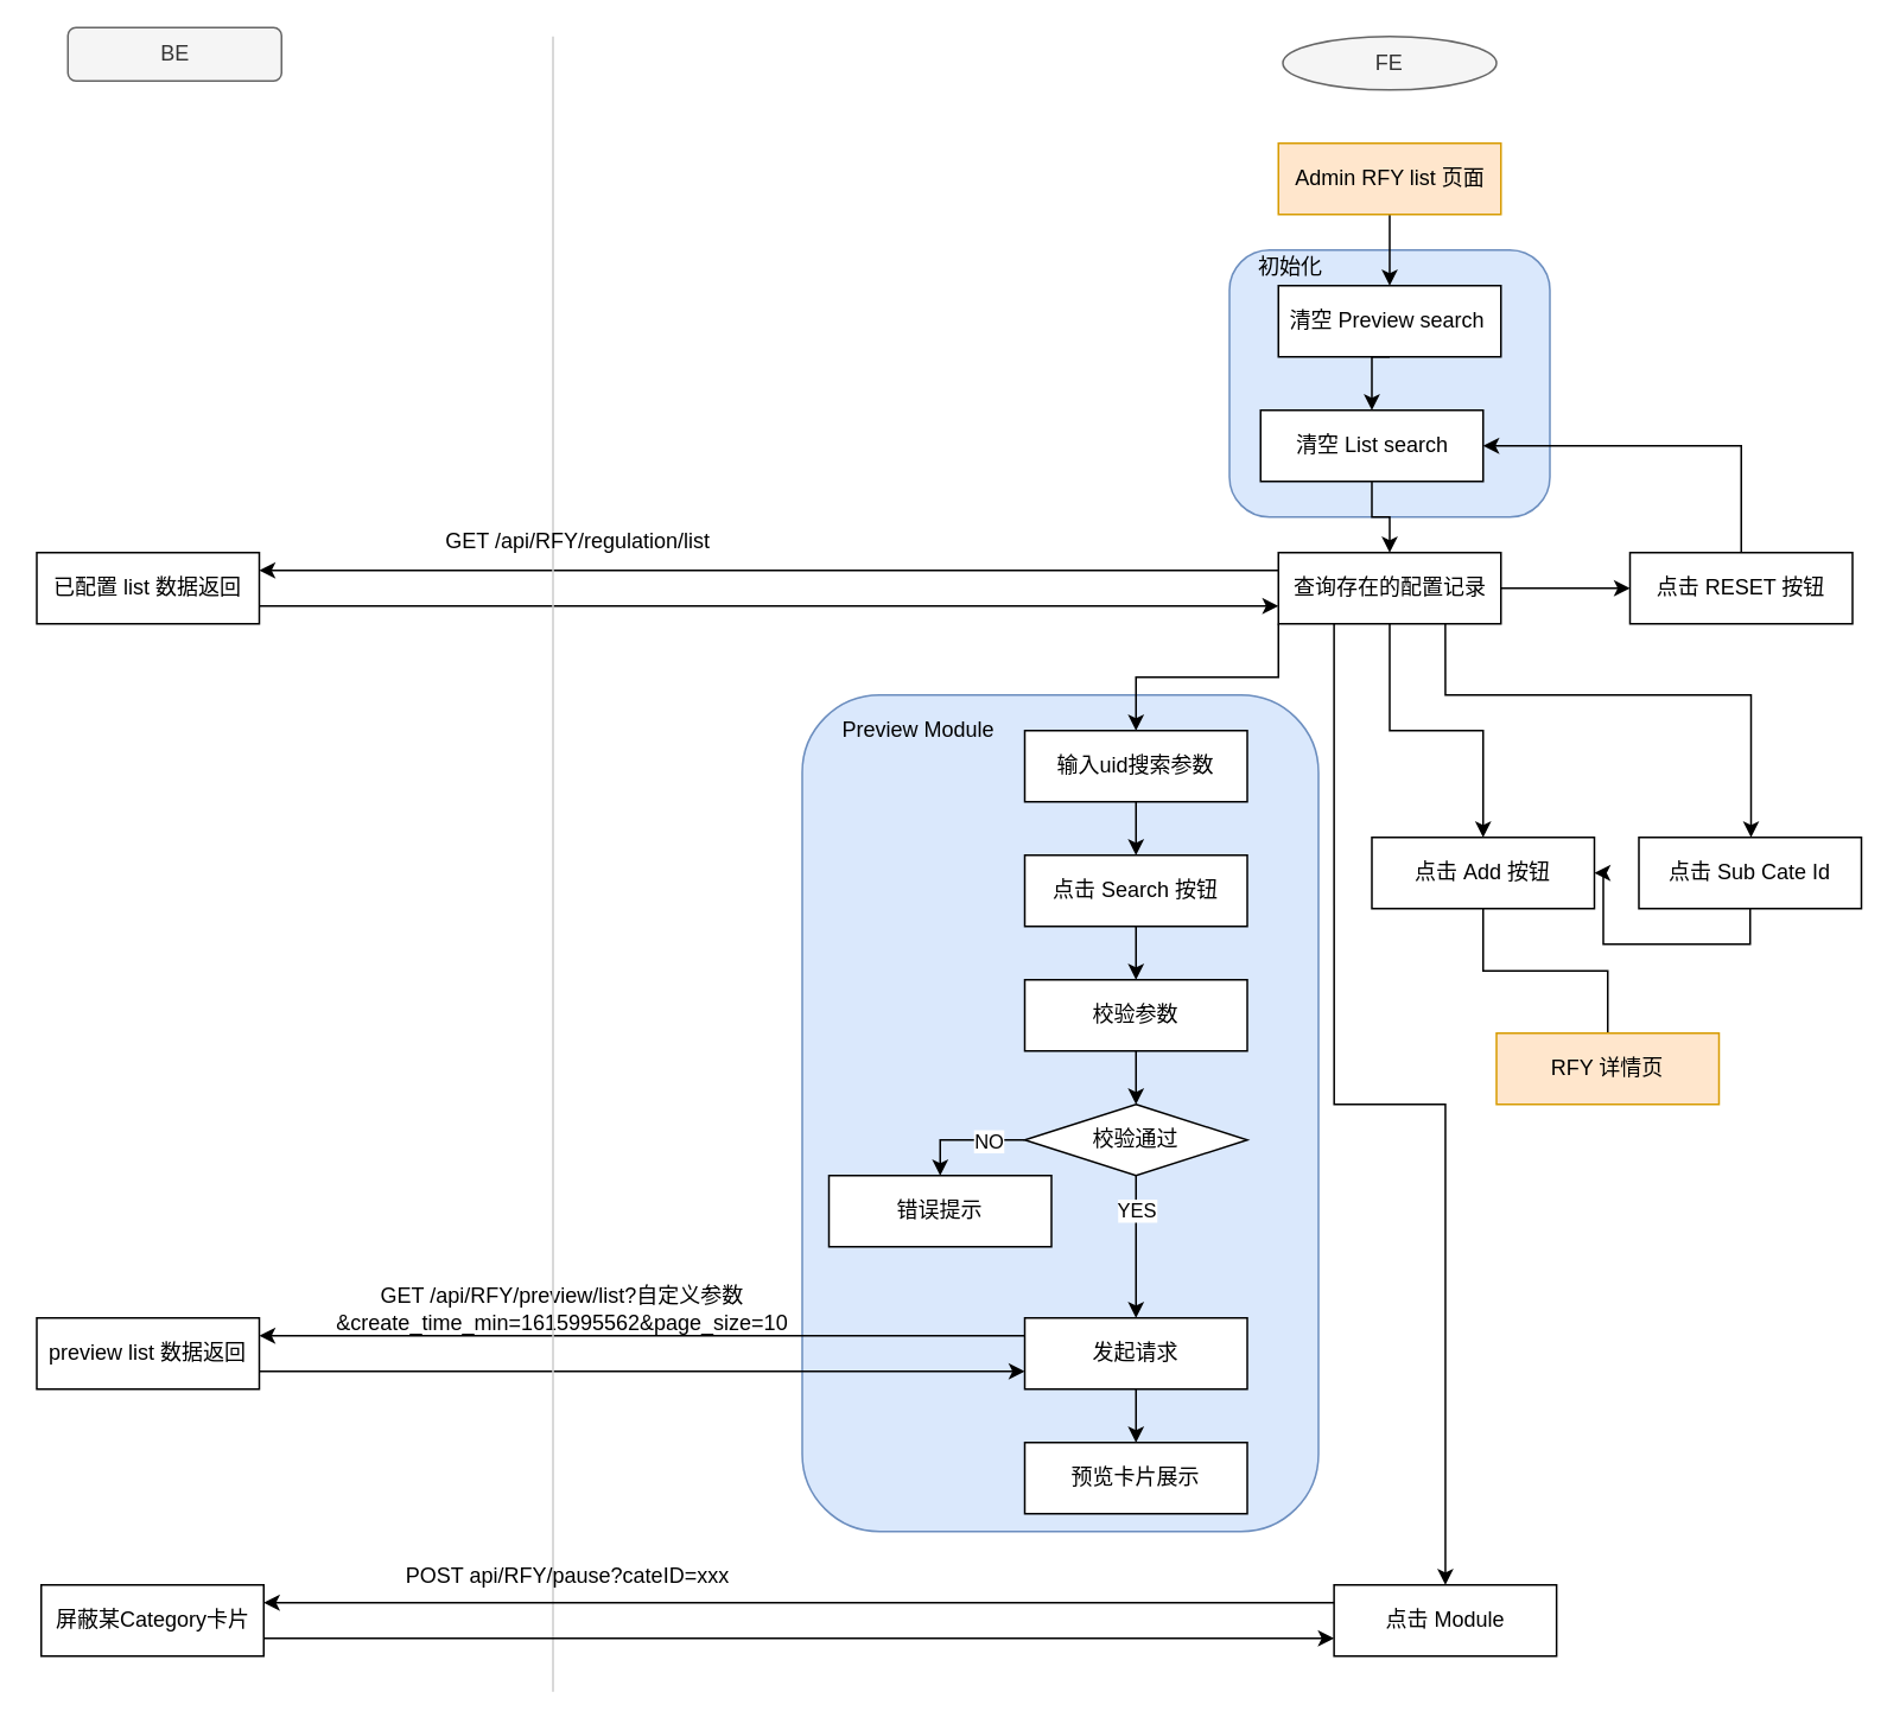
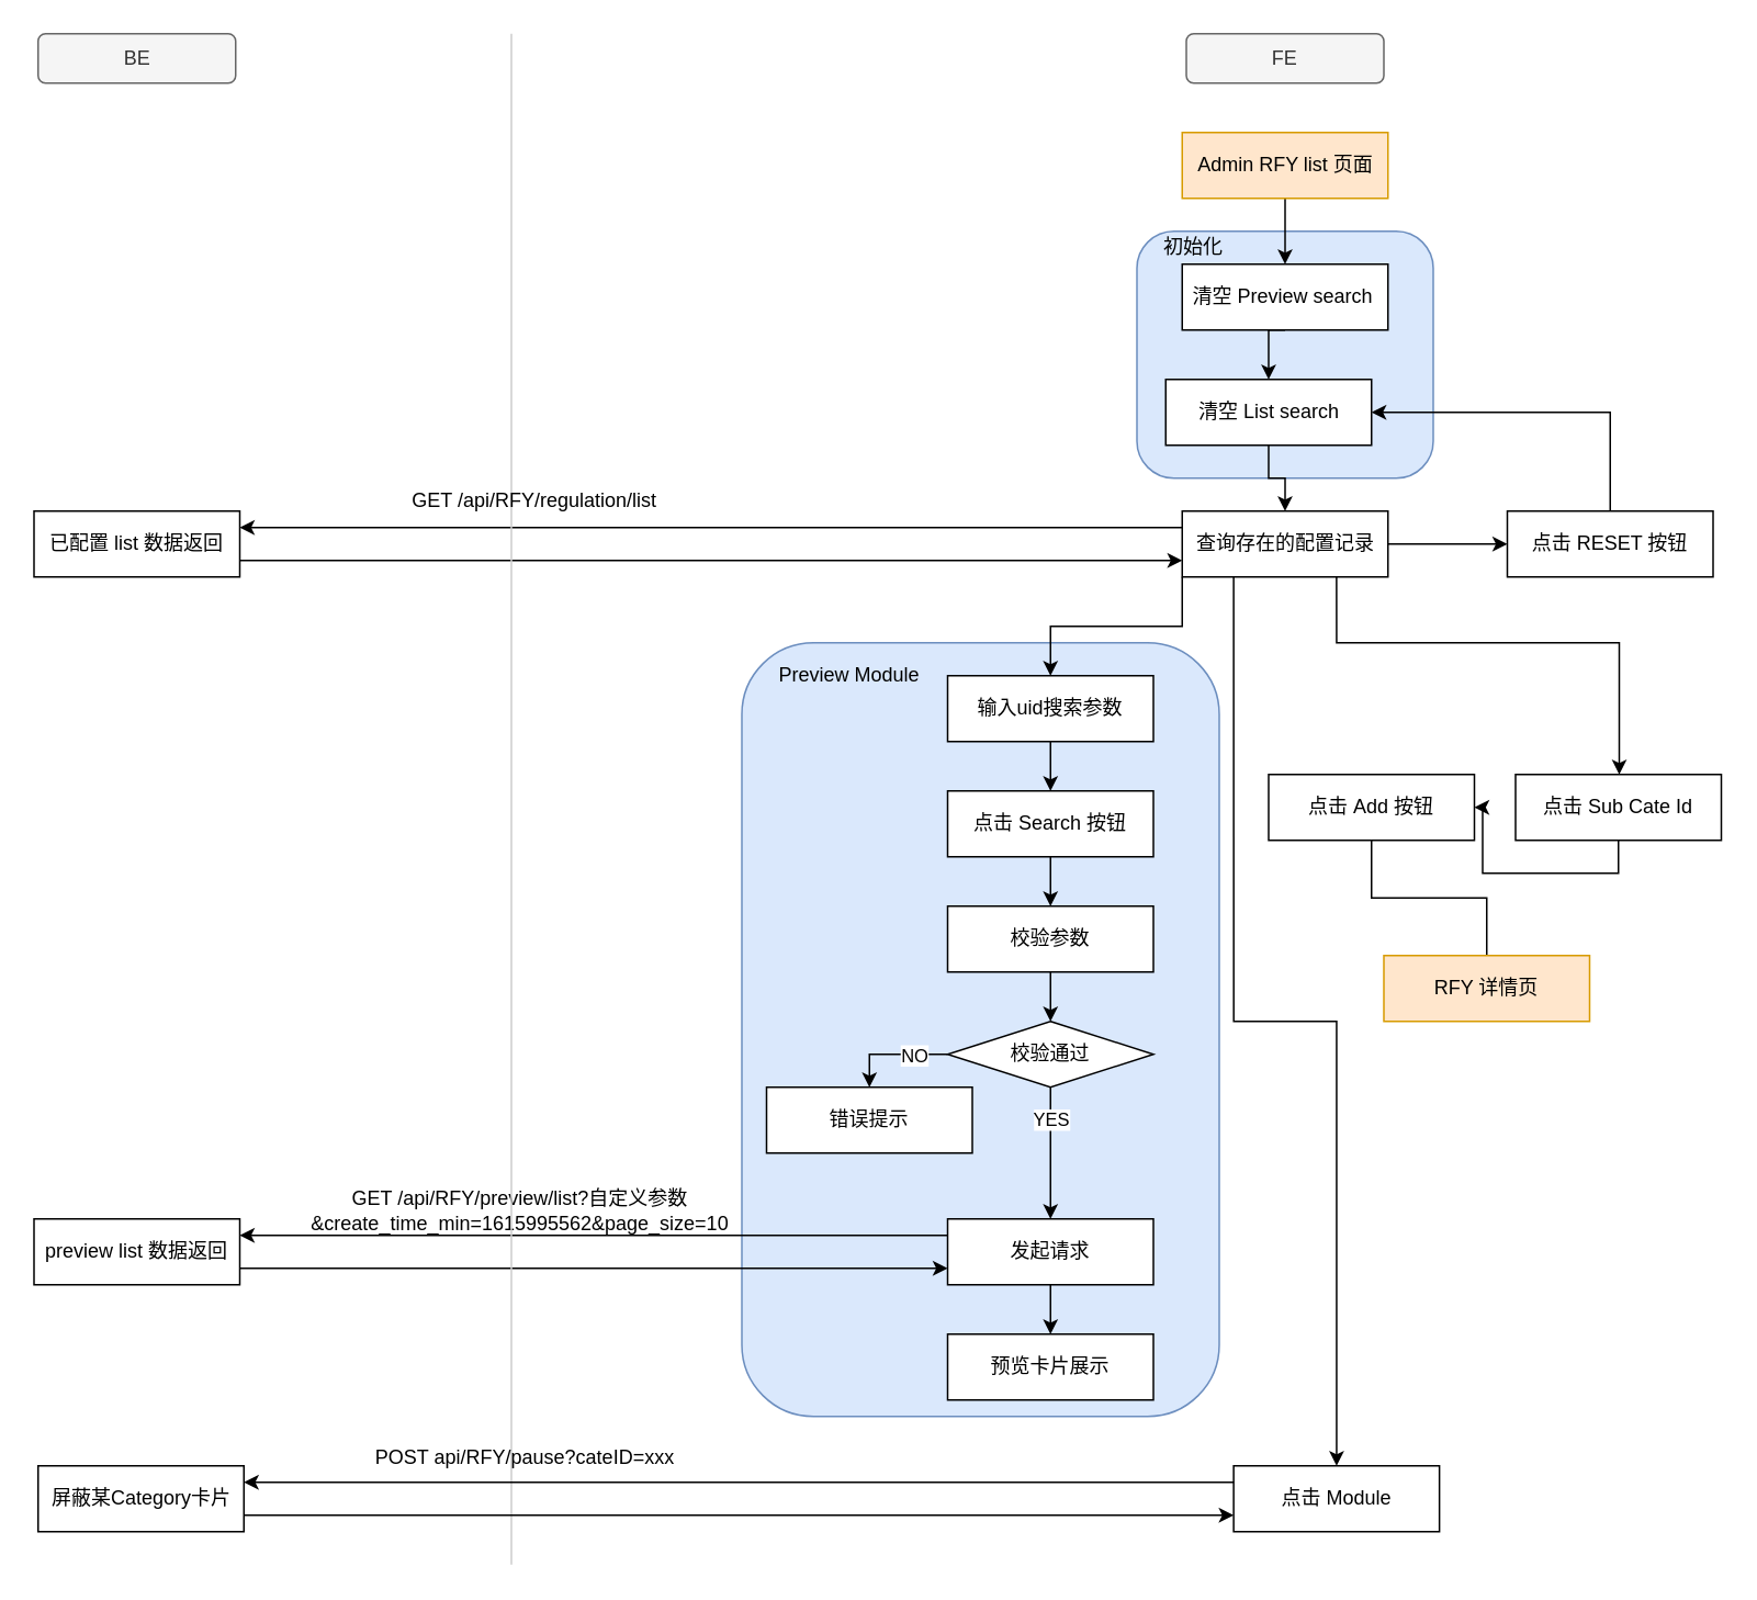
  <mxCell id="0" />
  <mxCell id="1" parent="0" />
  <mxCell id="2" value="" style="rounded=1;whiteSpace=wrap;html=1;fillColor=#dae8fc;strokeColor=#6c8ebf;" vertex="1" parent="1"><mxGeometry x="690" y="140" width="180" height="150" as="geometry" /></mxCell>
  <mxCell id="3" value="" style="rounded=1;whiteSpace=wrap;html=1;fillColor=#dae8fc;strokeColor=#6c8ebf;" vertex="1" parent="1"><mxGeometry x="450" y="390" width="290" height="470" as="geometry" /></mxCell>
  <mxCell id="4" style="edgeStyle=orthogonalEdgeStyle;rounded=0;orthogonalLoop=1;jettySize=auto;html=1;exitX=0.5;exitY=1;exitDx=0;exitDy=0;entryX=0.5;entryY=0;entryDx=0;entryDy=0;" edge="1" parent="1" source="5" target="11"><mxGeometry relative="1" as="geometry" /></mxCell>
  <mxCell id="5" value="Admin RFY list 页面" style="rounded=0;whiteSpace=wrap;html=1;fillColor=#ffe6cc;strokeColor=#d79b00;" vertex="1" parent="1"><mxGeometry x="717.5" y="80" width="125" height="40" as="geometry" /></mxCell>
- <mxCell id="6" value="BE" style="rounded=1;whiteSpace=wrap;html=1;fillColor=#f5f5f5;strokeColor=#666666;fontColor=#333333;" vertex="1" parent="1"><mxGeometry x="37.5" y="15" width="120" height="30" as="geometry" /></mxCell>
- <mxCell id="7" value="FE" style="ellipse;whiteSpace=wrap;html=1;fillColor=#f5f5f5;strokeColor=#666666;fontColor=#333333;" vertex="1" parent="1"><mxGeometry x="720" y="20" width="120" height="30" as="geometry" /></mxCell>
+ <mxCell id="6" value="BE" style="rounded=1;whiteSpace=wrap;html=1;fillColor=#f5f5f5;strokeColor=#666666;fontColor=#333333;" vertex="1" parent="1"><mxGeometry x="22.5" y="20" width="120" height="30" as="geometry" /></mxCell>
+ <mxCell id="7" value="FE" style="rounded=1;whiteSpace=wrap;html=1;fillColor=#f5f5f5;strokeColor=#666666;fontColor=#333333;" vertex="1" parent="1"><mxGeometry x="720" y="20" width="120" height="30" as="geometry" /></mxCell>
  <mxCell id="8" style="edgeStyle=orthogonalEdgeStyle;rounded=0;orthogonalLoop=1;jettySize=auto;html=1;exitX=1;exitY=0.75;exitDx=0;exitDy=0;entryX=0;entryY=0.75;entryDx=0;entryDy=0;" edge="1" parent="1" source="9" target="19"><mxGeometry relative="1" as="geometry"><mxPoint x="717.5" y="345" as="targetPoint" /></mxGeometry></mxCell>
  <mxCell id="9" value="已配置 list 数据返回" style="rounded=0;whiteSpace=wrap;html=1;" vertex="1" parent="1"><mxGeometry x="20" y="310" width="125" height="40" as="geometry" /></mxCell>
  <mxCell id="10" style="edgeStyle=orthogonalEdgeStyle;rounded=0;orthogonalLoop=1;jettySize=auto;html=1;exitX=0.5;exitY=1;exitDx=0;exitDy=0;entryX=0.5;entryY=0;entryDx=0;entryDy=0;" edge="1" parent="1" source="11" target="13"><mxGeometry relative="1" as="geometry" /></mxCell>
  <mxCell id="11" value="清空 Preview search&amp;nbsp;" style="rounded=0;whiteSpace=wrap;html=1;" vertex="1" parent="1"><mxGeometry x="717.5" y="160" width="125" height="40" as="geometry" /></mxCell>
  <mxCell id="12" style="edgeStyle=orthogonalEdgeStyle;rounded=0;orthogonalLoop=1;jettySize=auto;html=1;exitX=0.5;exitY=1;exitDx=0;exitDy=0;" edge="1" parent="1" source="13" target="19"><mxGeometry relative="1" as="geometry" /></mxCell>
  <mxCell id="13" value="清空 List search" style="rounded=0;whiteSpace=wrap;html=1;" vertex="1" parent="1"><mxGeometry x="707.5" y="230" width="125" height="40" as="geometry" /></mxCell>
  <mxCell id="14" style="edgeStyle=orthogonalEdgeStyle;rounded=0;jumpStyle=arc;orthogonalLoop=1;jettySize=auto;html=1;exitX=0;exitY=1;exitDx=0;exitDy=0;" edge="1" parent="1" source="19" target="23"><mxGeometry relative="1" as="geometry" /></mxCell>
  <mxCell id="15" style="edgeStyle=orthogonalEdgeStyle;rounded=0;jumpStyle=arc;orthogonalLoop=1;jettySize=auto;html=1;exitX=0.25;exitY=1;exitDx=0;exitDy=0;" edge="1" parent="1" source="19" target="51"><mxGeometry relative="1" as="geometry" /></mxCell>
  <mxCell id="16" style="edgeStyle=orthogonalEdgeStyle;rounded=0;jumpStyle=arc;orthogonalLoop=1;jettySize=auto;html=1;exitX=1;exitY=0.5;exitDx=0;exitDy=0;entryX=0;entryY=0.5;entryDx=0;entryDy=0;" edge="1" parent="1" source="19" target="33"><mxGeometry relative="1" as="geometry" /></mxCell>
- <mxCell id="17" style="edgeStyle=orthogonalEdgeStyle;rounded=0;jumpStyle=arc;orthogonalLoop=1;jettySize=auto;html=1;exitX=0.5;exitY=1;exitDx=0;exitDy=0;" edge="1" parent="1" source="19" target="37"><mxGeometry relative="1" as="geometry" /></mxCell>
  <mxCell id="18" style="edgeStyle=orthogonalEdgeStyle;rounded=0;jumpStyle=arc;orthogonalLoop=1;jettySize=auto;html=1;exitX=0.75;exitY=1;exitDx=0;exitDy=0;" edge="1" parent="1" source="19" target="35"><mxGeometry relative="1" as="geometry"><Array as="points"><mxPoint x="811" y="390" /><mxPoint x="983" y="390" /></Array></mxGeometry></mxCell>
  <mxCell id="19" value="查询存在的配置记录" style="rounded=0;whiteSpace=wrap;html=1;" vertex="1" parent="1"><mxGeometry x="717.5" y="310" width="125" height="40" as="geometry" /></mxCell>
  <mxCell id="20" style="edgeStyle=orthogonalEdgeStyle;rounded=0;orthogonalLoop=1;jettySize=auto;html=1;exitX=0;exitY=0.25;exitDx=0;exitDy=0;entryX=1;entryY=0.25;entryDx=0;entryDy=0;" edge="1" parent="1" source="19" target="9"><mxGeometry relative="1" as="geometry"><mxPoint x="717.5" y="315" as="sourcePoint" /></mxGeometry></mxCell>
  <mxCell id="21" value="初始化" style="text;html=1;align=center;verticalAlign=middle;resizable=0;points=[];autosize=1;strokeColor=none;" vertex="1" parent="1"><mxGeometry x="698.75" y="140" width="50" height="20" as="geometry" /></mxCell>
  <mxCell id="22" style="edgeStyle=orthogonalEdgeStyle;rounded=0;orthogonalLoop=1;jettySize=auto;html=1;exitX=0.5;exitY=1;exitDx=0;exitDy=0;" edge="1" parent="1" source="23" target="25"><mxGeometry relative="1" as="geometry" /></mxCell>
  <mxCell id="23" value="输入uid搜索参数" style="rounded=0;whiteSpace=wrap;html=1;" vertex="1" parent="1"><mxGeometry x="575" y="410" width="125" height="40" as="geometry" /></mxCell>
  <mxCell id="24" style="edgeStyle=orthogonalEdgeStyle;rounded=0;orthogonalLoop=1;jettySize=auto;html=1;exitX=0.5;exitY=1;exitDx=0;exitDy=0;" edge="1" parent="1" source="25" target="27"><mxGeometry relative="1" as="geometry" /></mxCell>
  <mxCell id="25" value="点击 Search 按钮" style="rounded=0;whiteSpace=wrap;html=1;" vertex="1" parent="1"><mxGeometry x="575" y="480" width="125" height="40" as="geometry" /></mxCell>
  <mxCell id="26" style="edgeStyle=orthogonalEdgeStyle;rounded=0;orthogonalLoop=1;jettySize=auto;html=1;exitX=0.5;exitY=1;exitDx=0;exitDy=0;" edge="1" parent="1" source="27" target="41"><mxGeometry relative="1" as="geometry" /></mxCell>
  <mxCell id="27" value="校验参数" style="rounded=0;whiteSpace=wrap;html=1;" vertex="1" parent="1"><mxGeometry x="575" y="550" width="125" height="40" as="geometry" /></mxCell>
  <mxCell id="28" style="edgeStyle=orthogonalEdgeStyle;rounded=0;orthogonalLoop=1;jettySize=auto;html=1;exitX=0;exitY=0.25;exitDx=0;exitDy=0;entryX=1;entryY=0.25;entryDx=0;entryDy=0;" edge="1" parent="1" source="30" target="43"><mxGeometry relative="1" as="geometry" /></mxCell>
  <mxCell id="29" style="edgeStyle=orthogonalEdgeStyle;rounded=0;orthogonalLoop=1;jettySize=auto;html=1;exitX=0.5;exitY=1;exitDx=0;exitDy=0;" edge="1" parent="1" source="30" target="50"><mxGeometry relative="1" as="geometry" /></mxCell>
  <mxCell id="30" value="发起请求" style="rounded=0;whiteSpace=wrap;html=1;" vertex="1" parent="1"><mxGeometry x="575" y="740" width="125" height="40" as="geometry" /></mxCell>
  <mxCell id="31" value="错误提示" style="rounded=0;whiteSpace=wrap;html=1;" vertex="1" parent="1"><mxGeometry x="465" y="660" width="125" height="40" as="geometry" /></mxCell>
  <mxCell id="32" style="edgeStyle=orthogonalEdgeStyle;rounded=0;jumpStyle=arc;orthogonalLoop=1;jettySize=auto;html=1;exitX=0.5;exitY=0;exitDx=0;exitDy=0;entryX=1;entryY=0.5;entryDx=0;entryDy=0;" edge="1" parent="1" source="33" target="13"><mxGeometry relative="1" as="geometry" /></mxCell>
  <mxCell id="33" value="点击 RESET 按钮" style="rounded=0;whiteSpace=wrap;html=1;" vertex="1" parent="1"><mxGeometry x="915" y="310" width="125" height="40" as="geometry" /></mxCell>
  <mxCell id="34" style="edgeStyle=orthogonalEdgeStyle;rounded=0;orthogonalLoop=1;jettySize=auto;html=1;exitX=0.5;exitY=1;exitDx=0;exitDy=0;" edge="1" parent="1" source="35" target="37"><mxGeometry relative="1" as="geometry" /></mxCell>
  <mxCell id="35" value="点击 Sub Cate Id" style="rounded=0;whiteSpace=wrap;html=1;" vertex="1" parent="1"><mxGeometry x="920" y="470" width="125" height="40" as="geometry" /></mxCell>
  <mxCell id="36" style="edgeStyle=orthogonalEdgeStyle;rounded=0;jumpStyle=arc;orthogonalLoop=1;jettySize=auto;html=1;exitX=0.5;exitY=1;exitDx=0;exitDy=0;endArrow=none;" edge="1" parent="1" source="37" target="38"><mxGeometry relative="1" as="geometry"><mxPoint x="832.471" y="540" as="targetPoint" /></mxGeometry></mxCell>
  <mxCell id="37" value="点击 Add 按钮" style="rounded=0;whiteSpace=wrap;html=1;" vertex="1" parent="1"><mxGeometry x="770" y="470" width="125" height="40" as="geometry" /></mxCell>
  <mxCell id="38" value="RFY 详情页" style="rounded=0;whiteSpace=wrap;html=1;fillColor=#ffe6cc;strokeColor=#d79b00;" vertex="1" parent="1"><mxGeometry x="840" y="580" width="125" height="40" as="geometry" /></mxCell>
  <mxCell id="39" style="edgeStyle=orthogonalEdgeStyle;rounded=0;orthogonalLoop=1;jettySize=auto;html=1;exitX=0.5;exitY=1;exitDx=0;exitDy=0;" edge="1" parent="1" source="41" target="30"><mxGeometry relative="1" as="geometry" /></mxCell>
  <mxCell id="40" value="YES" style="edgeLabel;html=1;align=center;verticalAlign=middle;resizable=0;points=[];" vertex="1" connectable="0" parent="39"><mxGeometry x="-0.52" relative="1" as="geometry"><mxPoint as="offset" /></mxGeometry></mxCell>
  <mxCell id="41" value="校验通过" style="rhombus;whiteSpace=wrap;html=1;" vertex="1" parent="1"><mxGeometry x="575" y="620" width="125" height="40" as="geometry" /></mxCell>
  <mxCell id="42" style="edgeStyle=orthogonalEdgeStyle;rounded=0;orthogonalLoop=1;jettySize=auto;html=1;exitX=1;exitY=0.75;exitDx=0;exitDy=0;entryX=0;entryY=0.75;entryDx=0;entryDy=0;" edge="1" parent="1" source="43" target="30"><mxGeometry relative="1" as="geometry" /></mxCell>
  <mxCell id="43" value="preview list 数据返回" style="rounded=0;whiteSpace=wrap;html=1;" vertex="1" parent="1"><mxGeometry x="20" y="740" width="125" height="40" as="geometry" /></mxCell>
  <mxCell id="44" value="GET /api/RFY/preview/list?自定义参数&lt;br&gt;&amp;amp;create_time_min=1615995562&amp;amp;page_size=10" style="text;html=1;align=center;verticalAlign=middle;resizable=0;points=[];autosize=1;strokeColor=none;" vertex="1" parent="1"><mxGeometry x="180" y="720" width="270" height="30" as="geometry" /></mxCell>
  <mxCell id="45" style="edgeStyle=orthogonalEdgeStyle;rounded=0;orthogonalLoop=1;jettySize=auto;html=1;exitX=0;exitY=0.5;exitDx=0;exitDy=0;entryX=0.5;entryY=0;entryDx=0;entryDy=0;" edge="1" parent="1" source="41" target="31"><mxGeometry relative="1" as="geometry"><mxPoint x="435" y="550" as="sourcePoint" /><mxPoint x="512.5" y="580" as="targetPoint" /></mxGeometry></mxCell>
  <mxCell id="46" value="NO" style="edgeLabel;html=1;align=center;verticalAlign=middle;resizable=0;points=[];" vertex="1" connectable="0" parent="45"><mxGeometry x="-0.386" relative="1" as="geometry"><mxPoint as="offset" /></mxGeometry></mxCell>
  <mxCell id="47" value="" style="endArrow=none;html=1;strokeColor=#CCCCCC;startArrow=none;" edge="1" parent="1"><mxGeometry width="50" height="50" relative="1" as="geometry"><mxPoint x="310" y="950" as="sourcePoint" /><mxPoint x="310" y="20" as="targetPoint" /></mxGeometry></mxCell>
  <mxCell id="48" value="GET /api/RFY/regulation/list" style="text;whiteSpace=wrap;html=1;" vertex="1" parent="1"><mxGeometry x="247.5" y="290" width="170" height="20" as="geometry" /></mxCell>
  <mxCell id="49" value="Preview Module" style="text;html=1;align=center;verticalAlign=middle;resizable=0;points=[];autosize=1;strokeColor=none;fillColor=none;" vertex="1" parent="1"><mxGeometry x="465" y="400" width="100" height="20" as="geometry" /></mxCell>
  <mxCell id="50" value="预览卡片展示" style="rounded=0;whiteSpace=wrap;html=1;" vertex="1" parent="1"><mxGeometry x="575" y="810" width="125" height="40" as="geometry" /></mxCell>
  <mxCell id="51" value="点击 Module" style="rounded=0;whiteSpace=wrap;html=1;" vertex="1" parent="1"><mxGeometry x="748.75" y="890" width="125" height="40" as="geometry" /></mxCell>
  <mxCell id="52" style="edgeStyle=orthogonalEdgeStyle;rounded=0;orthogonalLoop=1;jettySize=auto;html=1;exitX=0;exitY=0.25;exitDx=0;exitDy=0;entryX=1;entryY=0.25;entryDx=0;entryDy=0;" edge="1" parent="1" target="54" source="51"><mxGeometry relative="1" as="geometry"><mxPoint x="577.5" y="900" as="sourcePoint" /></mxGeometry></mxCell>
  <mxCell id="53" style="edgeStyle=orthogonalEdgeStyle;rounded=0;orthogonalLoop=1;jettySize=auto;html=1;exitX=1;exitY=0.75;exitDx=0;exitDy=0;entryX=0;entryY=0.75;entryDx=0;entryDy=0;" edge="1" parent="1" source="54" target="51"><mxGeometry relative="1" as="geometry"><mxPoint x="577.5" y="920" as="targetPoint" /></mxGeometry></mxCell>
  <mxCell id="54" value="屏蔽某Category卡片" style="rounded=0;whiteSpace=wrap;html=1;" vertex="1" parent="1"><mxGeometry x="22.5" y="890" width="125" height="40" as="geometry" /></mxCell>
  <mxCell id="55" value="POST api/RFY/pause?cateID=xxx" style="text;html=1;align=center;verticalAlign=middle;resizable=0;points=[];autosize=1;strokeColor=none;" vertex="1" parent="1"><mxGeometry x="217.5" y="875" width="200" height="20" as="geometry" /></mxCell>
